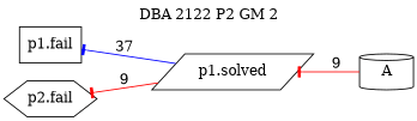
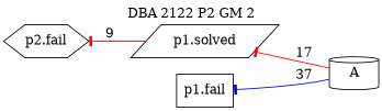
  digraph {
    label=" DBA 2122 P2 GM 2 "
    labelloc=tl
    rankdir=RL
    edge [arrowhead=tee color=red]
    n1 [label=A shape=cylinder]
    n2 [label="p1.solved" shape=parallelogram]
    n3 [label="p1.fail" shape=box]
    n4 [label="p2.fail" shape=hexagon]
-   n1 -> n2 [label=9]
-   n2 -> n3 [color=blue label=37]
+   n1 -> n2 [label=17]
+   n1 -> n3 [color=blue label=37]
    n2 -> n4 [label=9]
  }
